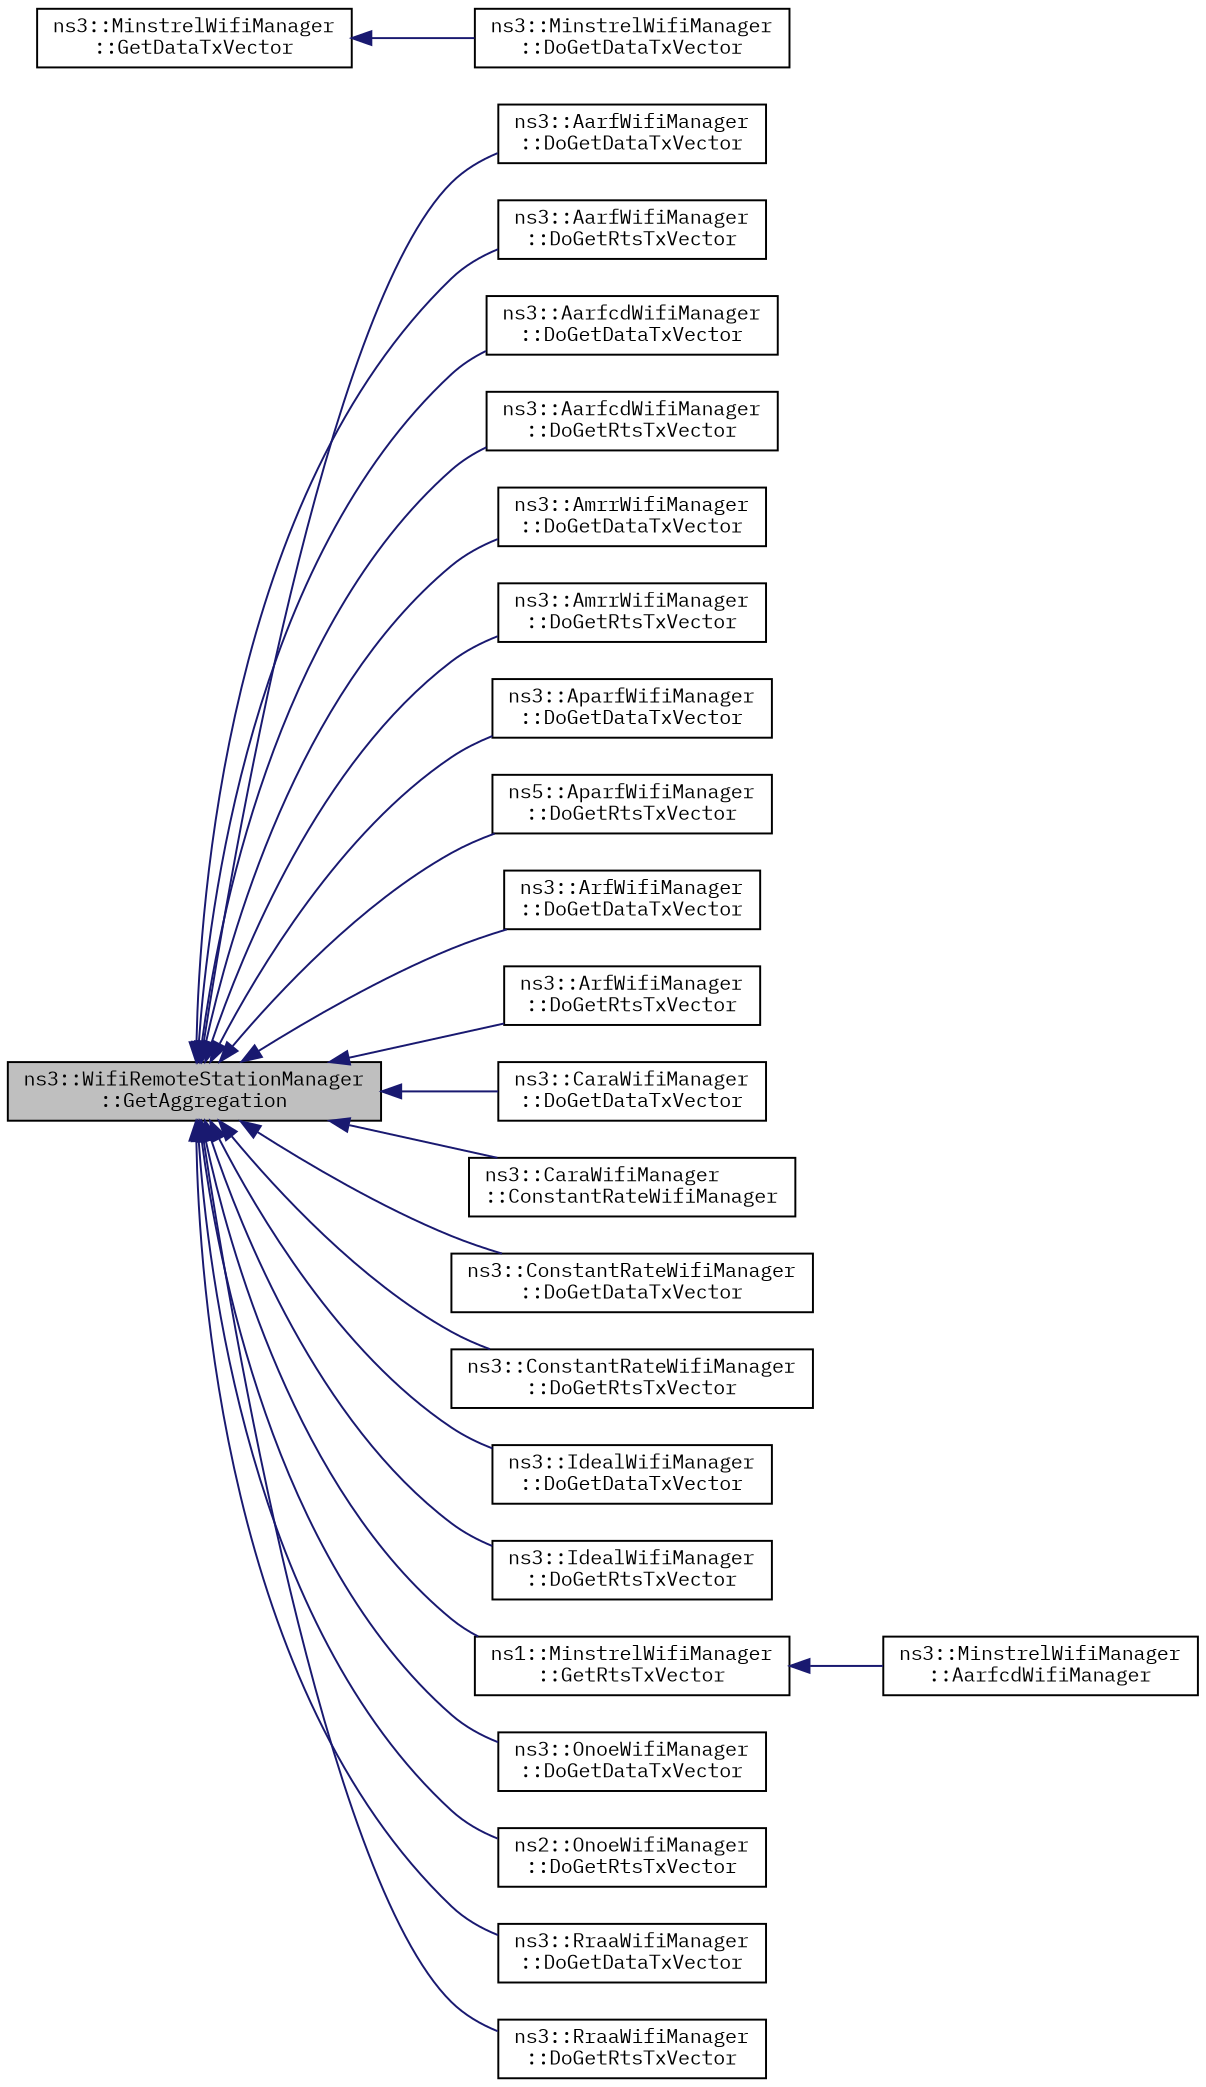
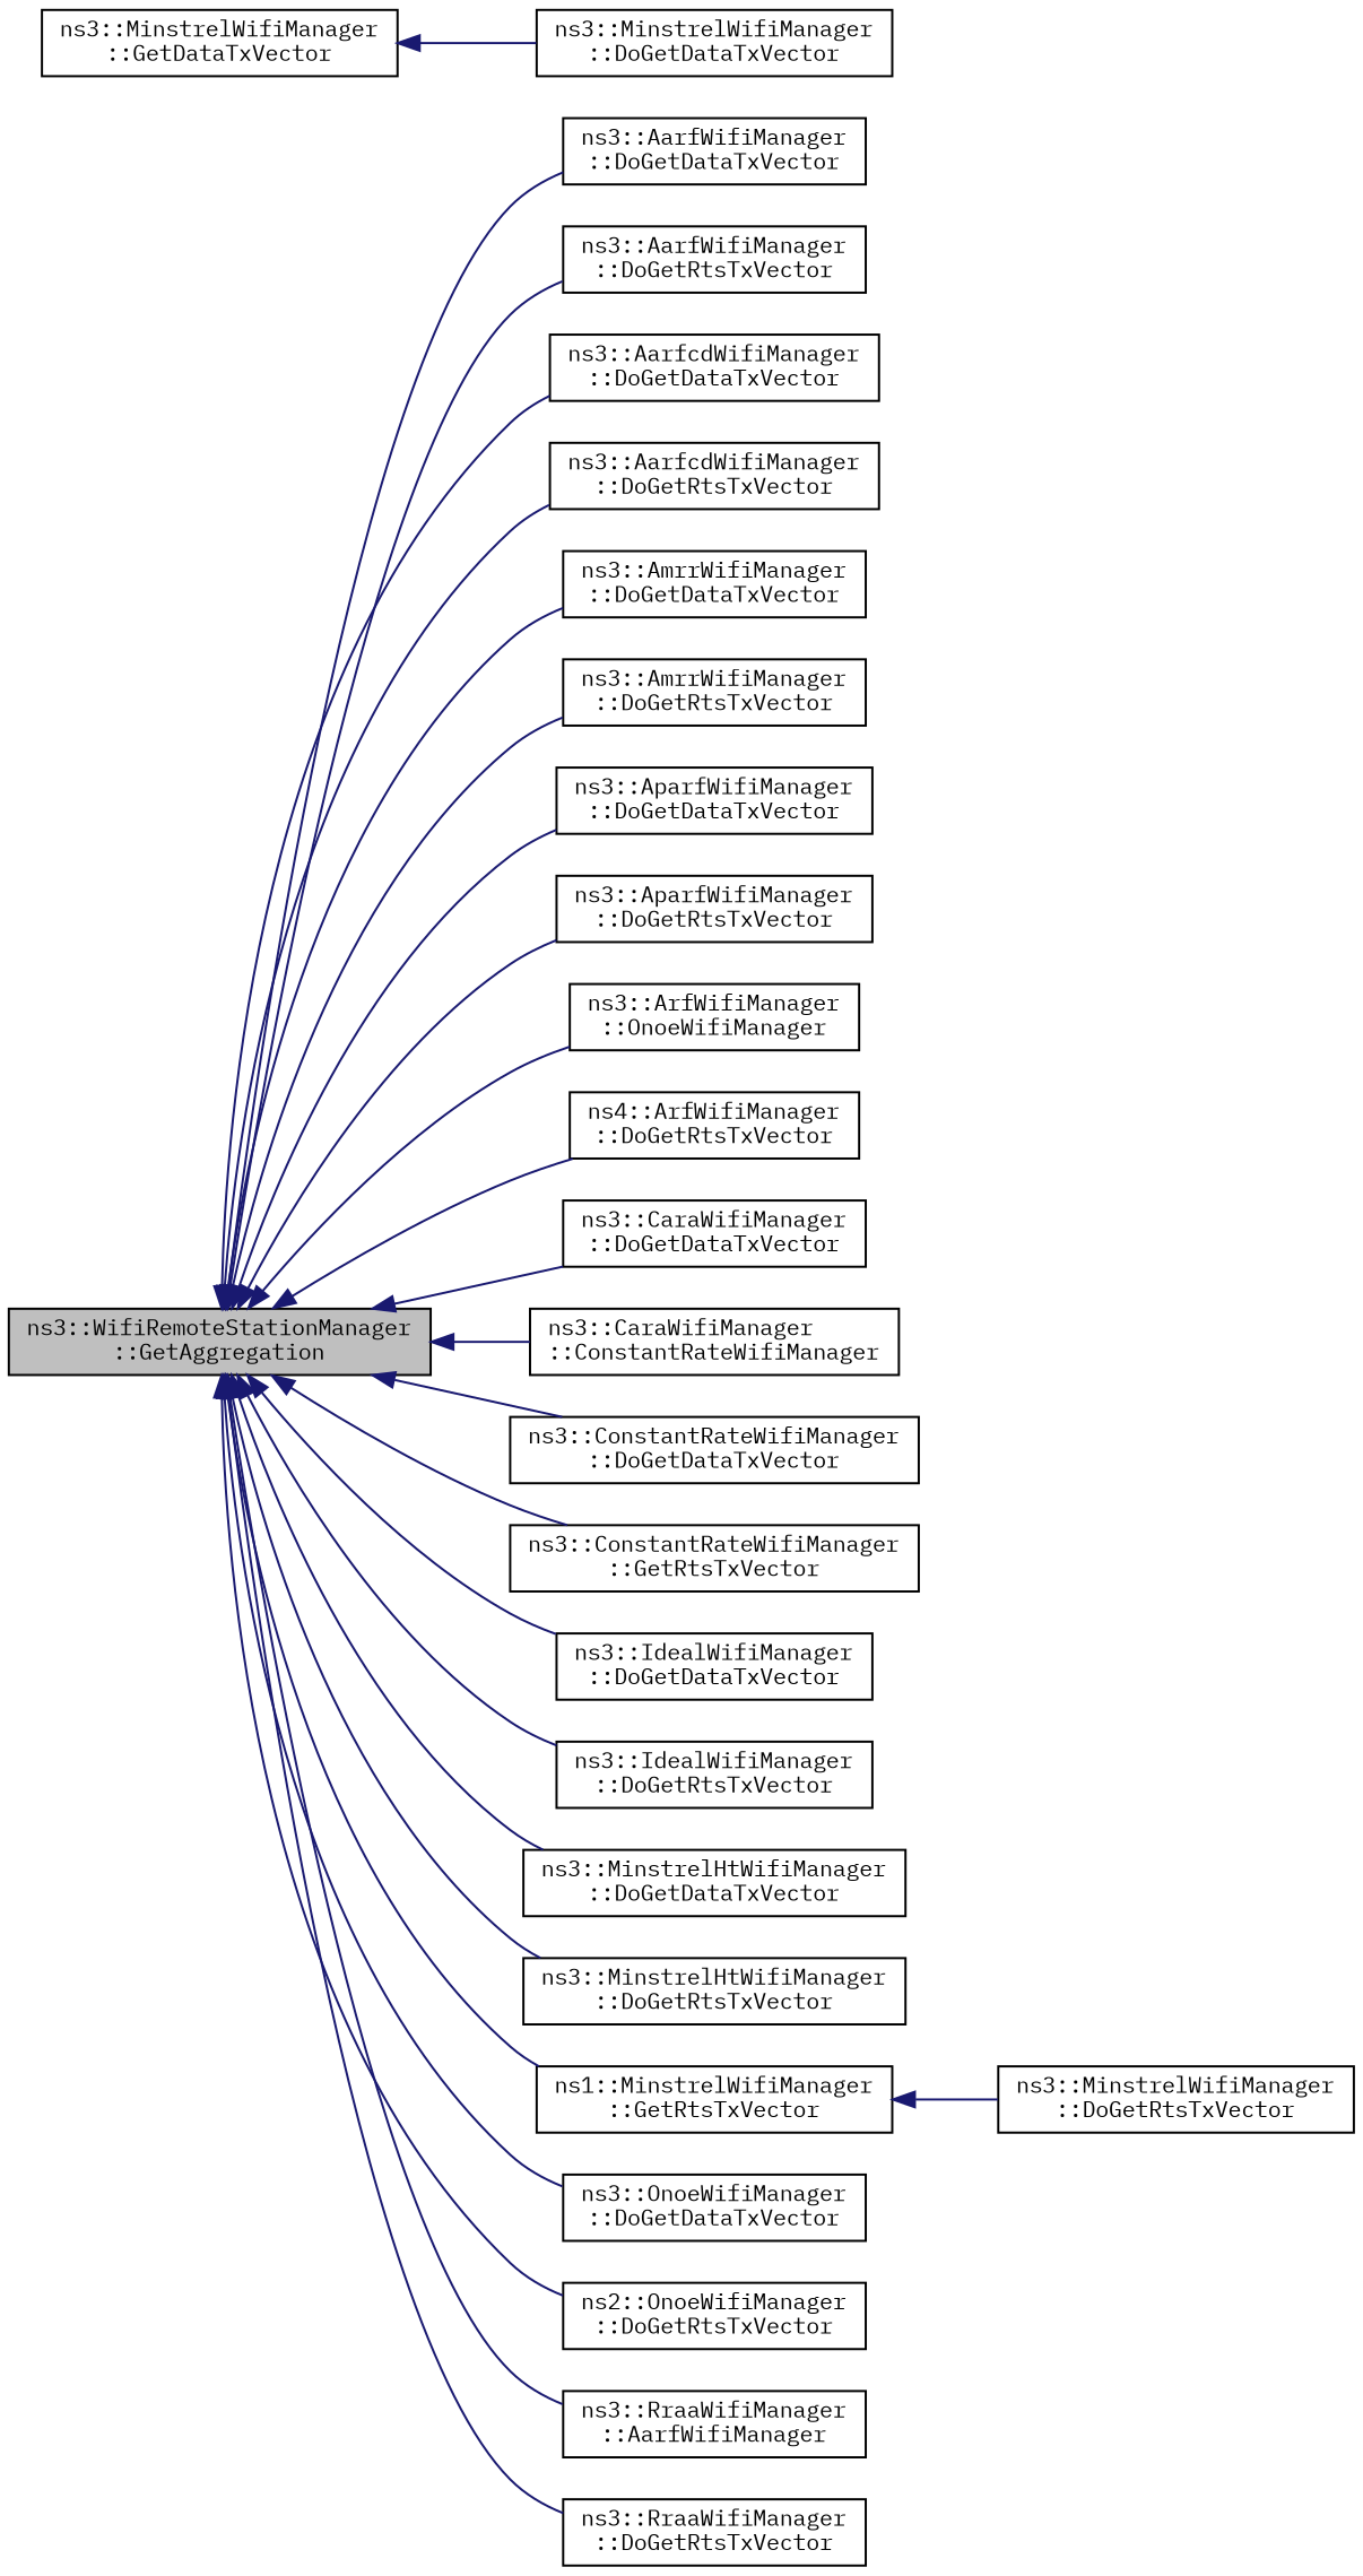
  digraph {
    fontname="IBM Plex Mono"
    rankdir=LR
    node [color=black fillcolor=white fontname="IBM Plex Mono" fontsize=10 shape=record style=filled]
    edge [color=midnightblue dir=back fontname="IBM Plex Mono" fontsize=10 labelfontname=Helvetica labelfontsize=10 style=solid]
    n1 [fillcolor=grey75 fontcolor=black height=0.2 label="ns3::WifiRemoteStationManager\l::GetAggregation" width=0.4]
    n2 [height=0.2 label="ns3::AarfWifiManager\l::DoGetDataTxVector" width=0.4]
    n3 [height=0.2 label="ns3::AarfWifiManager\l::DoGetRtsTxVector" width=0.4]
    n4 [height=0.2 label="ns3::AarfcdWifiManager\l::DoGetDataTxVector" width=0.4]
    n5 [height=0.2 label="ns3::AarfcdWifiManager\l::DoGetRtsTxVector" width=0.4]
    n6 [height=0.2 label="ns3::AmrrWifiManager\l::DoGetDataTxVector" width=0.4]
    n7 [height=0.2 label="ns3::AmrrWifiManager\l::DoGetRtsTxVector" width=0.4]
    n8 [height=0.2 label="ns3::AparfWifiManager\l::DoGetDataTxVector" width=0.4]
-   n9 [height=0.2 label="ns5::AparfWifiManager\l::DoGetRtsTxVector" width=0.4]
-   n10 [height=0.2 label="ns3::ArfWifiManager\l::DoGetDataTxVector" width=0.4]
-   n11 [height=0.2 label="ns3::ArfWifiManager\l::DoGetRtsTxVector" width=0.4]
+   n9 [height=0.2 label="ns3::AparfWifiManager\l::DoGetRtsTxVector" width=0.4]
+   n10 [height=0.2 label="ns3::ArfWifiManager\l::OnoeWifiManager" width=0.4]
+   n11 [height=0.2 label="ns4::ArfWifiManager\l::DoGetRtsTxVector" width=0.4]
    n12 [height=0.2 label="ns3::CaraWifiManager\l::DoGetDataTxVector" width=0.4]
    n13 [height=0.2 label="ns3::CaraWifiManager\l::ConstantRateWifiManager" width=0.4]
    n14 [height=0.2 label="ns3::ConstantRateWifiManager\l::DoGetDataTxVector" width=0.4]
-   n15 [height=0.2 label="ns3::ConstantRateWifiManager\l::DoGetRtsTxVector" width=0.4]
+   n15 [height=0.2 label="ns3::ConstantRateWifiManager\l::GetRtsTxVector" width=0.4]
    n16 [height=0.2 label="ns3::IdealWifiManager\l::DoGetDataTxVector" width=0.4]
    n17 [height=0.2 label="ns3::IdealWifiManager\l::DoGetRtsTxVector" width=0.4]
+   n18 [height=0.2 label="ns3::MinstrelHtWifiManager\l::DoGetDataTxVector" width=0.4]
+   n19 [height=0.2 label="ns3::MinstrelHtWifiManager\l::DoGetRtsTxVector" width=0.4]
    n20 [height=0.2 label="ns1::MinstrelWifiManager\l::GetRtsTxVector" width=0.4]
    n21 [height=0.2 label="ns3::OnoeWifiManager\l::DoGetDataTxVector" width=0.4]
    n22 [height=0.2 label="ns2::OnoeWifiManager\l::DoGetRtsTxVector" width=0.4]
-   n23 [height=0.2 label="ns3::RraaWifiManager\l::DoGetDataTxVector" width=0.4]
+   n23 [height=0.2 label="ns3::RraaWifiManager\l::AarfWifiManager" width=0.4]
    n24 [height=0.2 label="ns3::RraaWifiManager\l::DoGetRtsTxVector" width=0.4]
    n25 [height=0.2 label="ns3::MinstrelWifiManager\l::GetDataTxVector" width=0.4]
    n26 [height=0.2 label="ns3::MinstrelWifiManager\l::DoGetDataTxVector" width=0.4]
-   n27 [height=0.2 label="ns3::MinstrelWifiManager\l::AarfcdWifiManager" width=0.4]
+   n27 [height=0.2 label="ns3::MinstrelWifiManager\l::DoGetRtsTxVector" width=0.4]
    n1 -> n2
    n1 -> n3
    n1 -> n4
    n1 -> n5
    n1 -> n6
    n1 -> n7
    n1 -> n8
    n1 -> n9
    n1 -> n10
    n1 -> n11
    n1 -> n12
    n1 -> n13
    n1 -> n14
    n1 -> n15
    n1 -> n16
    n1 -> n17
+   n1 -> n18
+   n1 -> n19
    n1 -> n20
    n1 -> n21
    n1 -> n22
    n1 -> n23
    n1 -> n24
    n20 -> n27
    n25 -> n26
  }
